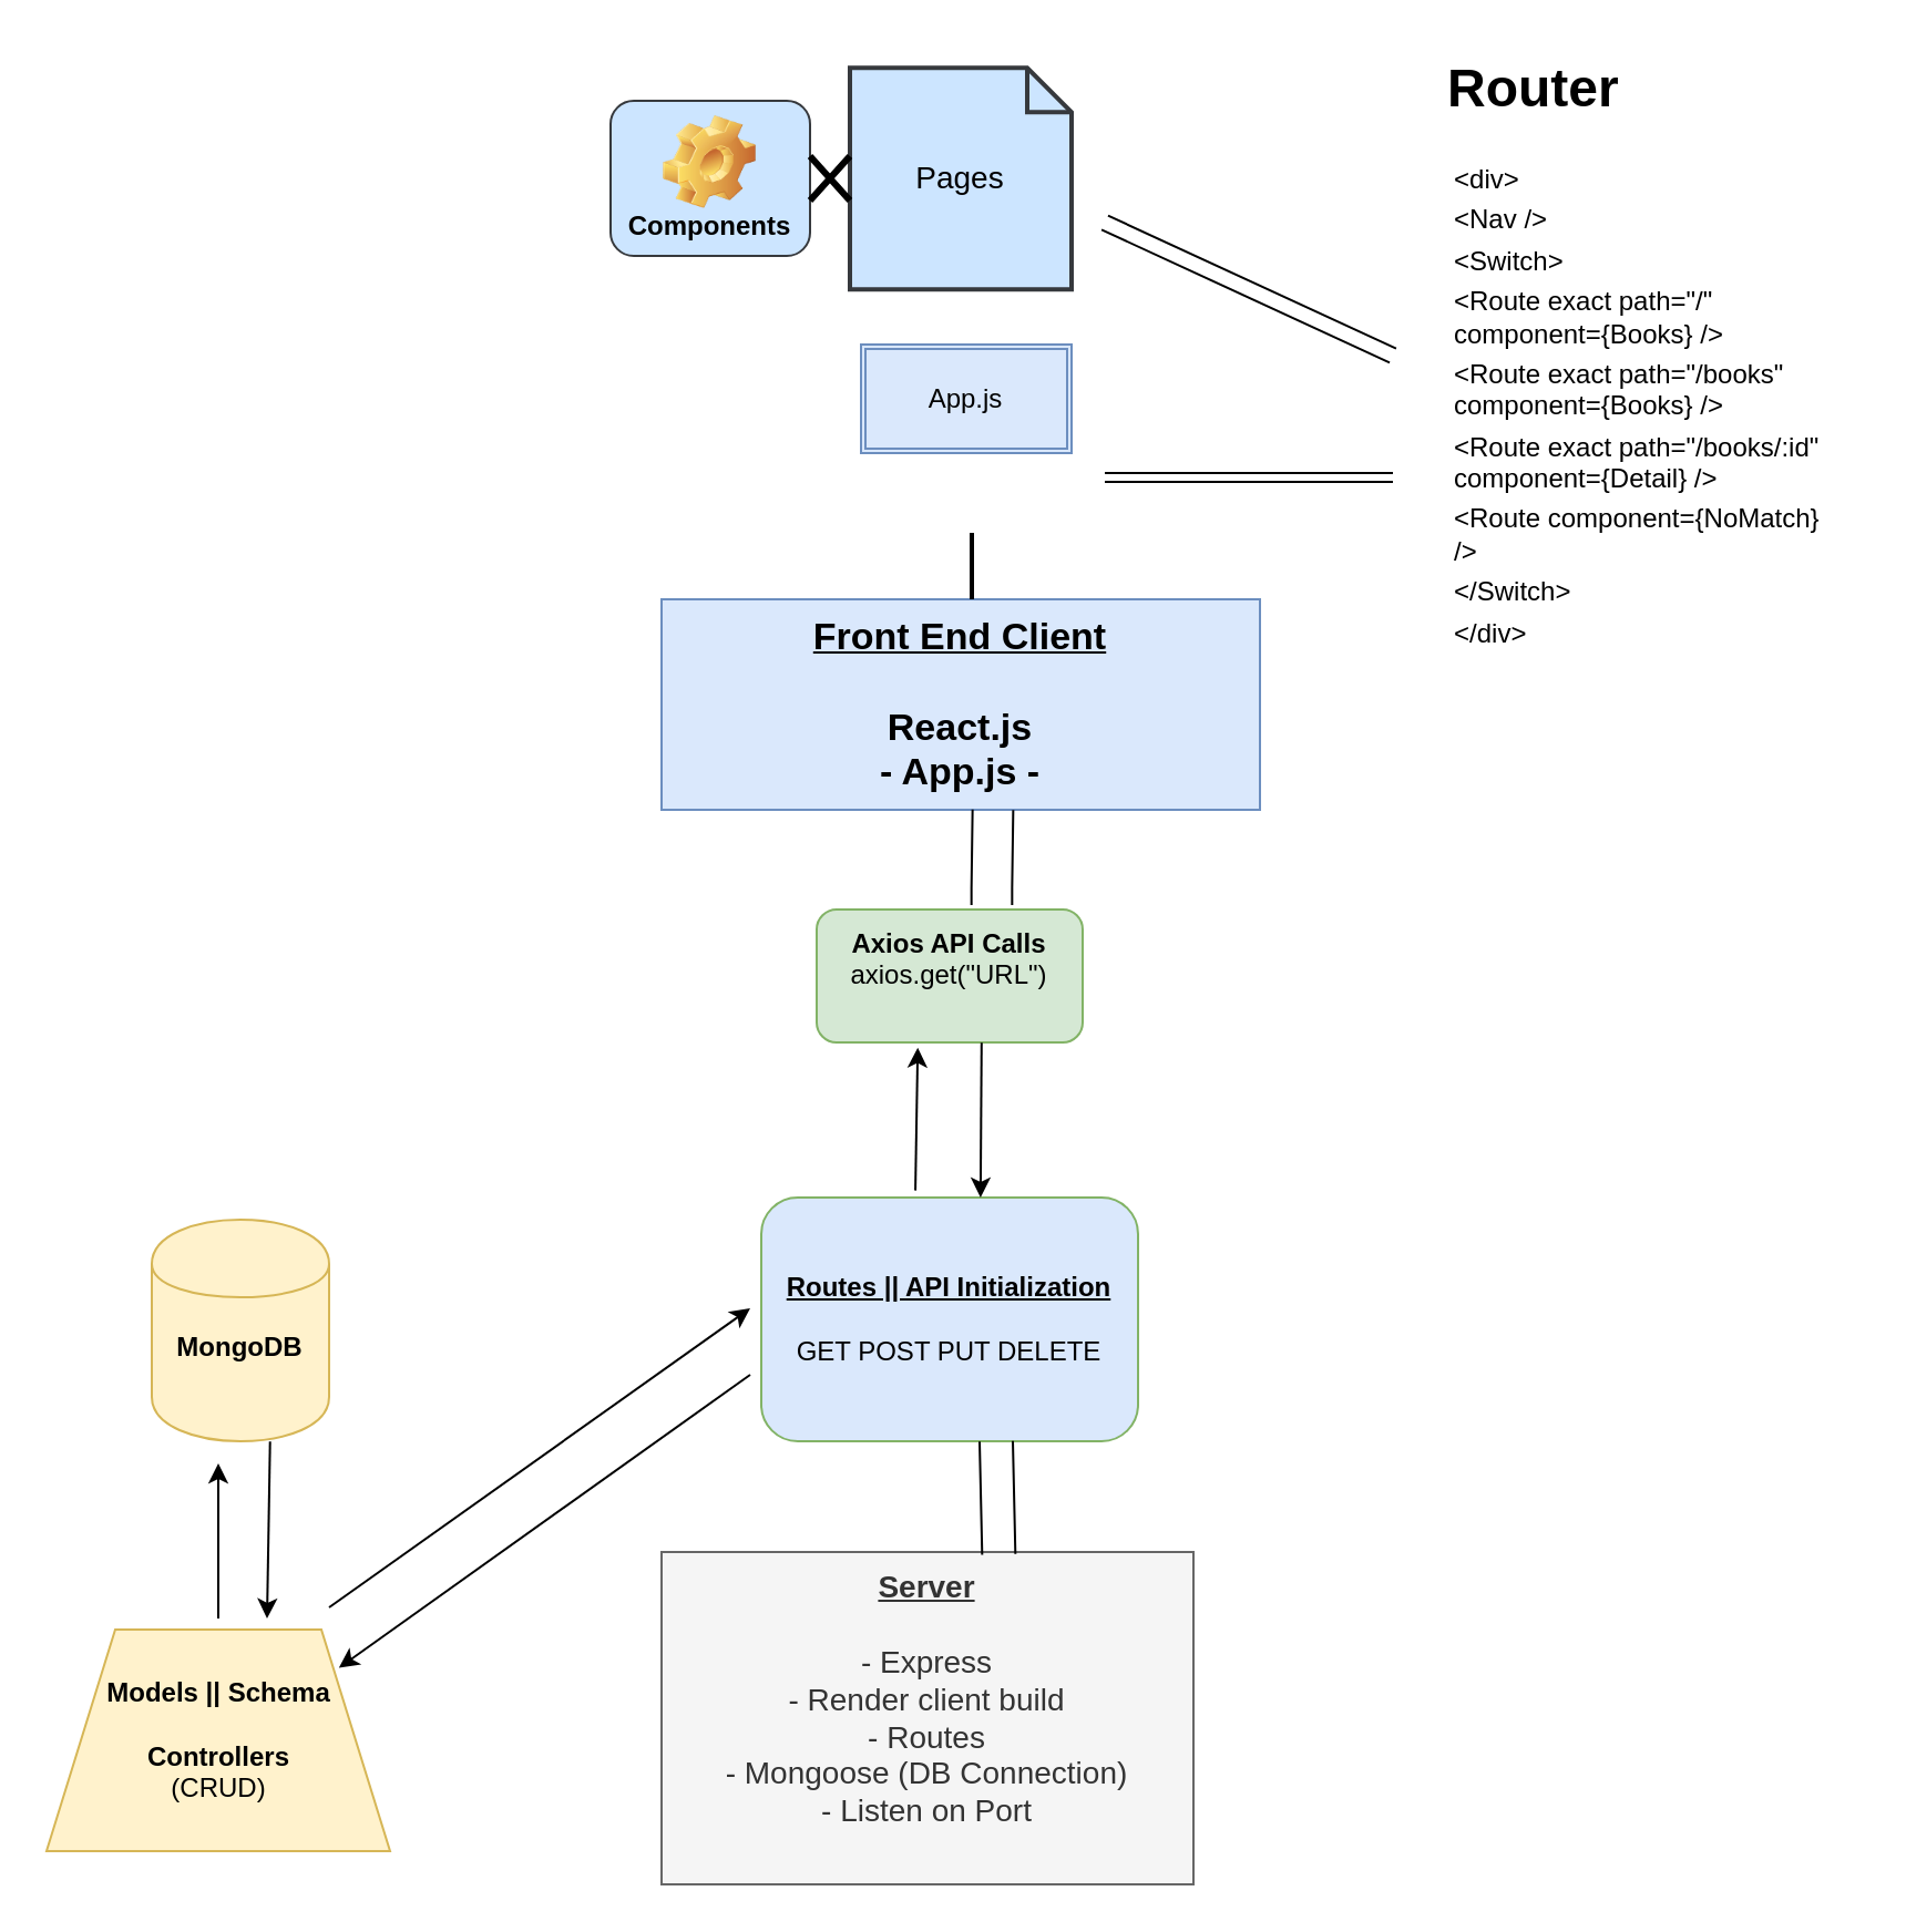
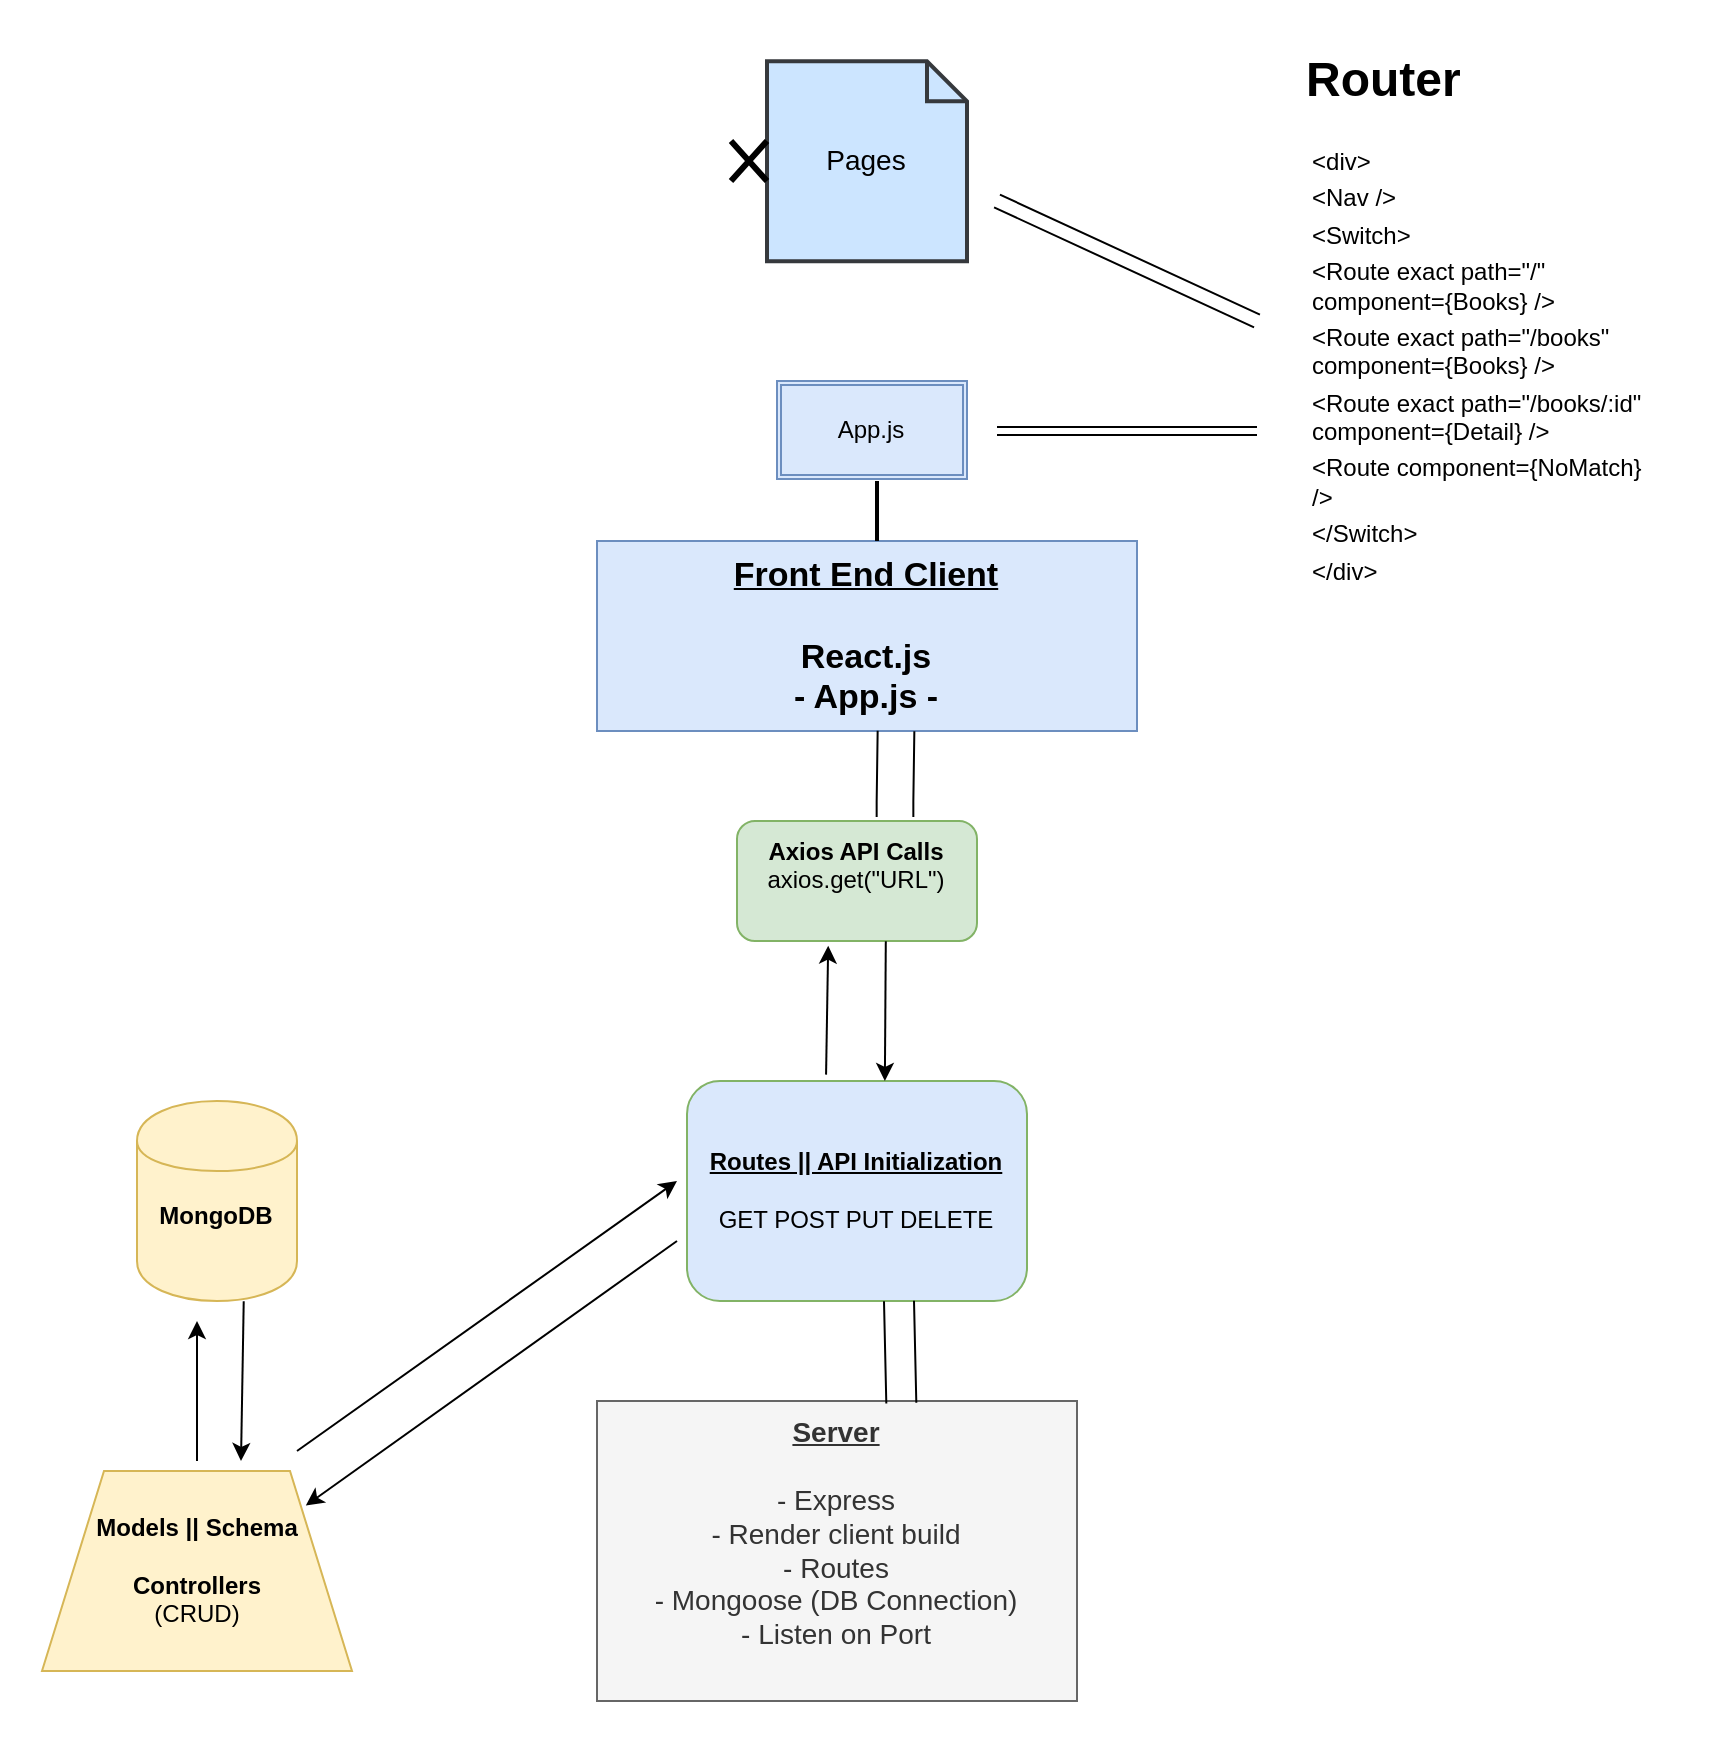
  <mxCell id="0" />
  <mxCell id="1" parent="0" />
  <mxCell id="2" value="&lt;b&gt;&lt;font style=&quot;font-size: 17px&quot;&gt;&lt;u&gt;Front End Client&lt;/u&gt;&lt;br&gt;&lt;br&gt;React.js&lt;br&gt;- App.js -&lt;br&gt;&lt;/font&gt;&lt;/b&gt;" style="rounded=0;whiteSpace=wrap;html=1;fillColor=#dae8fc;strokeColor=#6c8ebf;" vertex="1" parent="1"><mxGeometry x="298" y="270" width="270" height="95" as="geometry" /></mxCell>
  <mxCell id="3" value="&lt;font style=&quot;font-size: 14px&quot;&gt;&lt;b&gt;&lt;u&gt;Server&lt;/u&gt;&lt;br&gt;&lt;/b&gt;&lt;br&gt;- Express&lt;br&gt;- Render client build&lt;br&gt;- Routes&lt;br&gt;- Mongoose (DB Connection)&lt;br&gt;- Listen on Port&lt;br&gt;&lt;br&gt;&lt;/font&gt;" style="rounded=0;whiteSpace=wrap;html=1;fillColor=#f5f5f5;strokeColor=#666666;fontColor=#333333;" vertex="1" parent="1"><mxGeometry x="298" y="700" width="240" height="150" as="geometry" /></mxCell>
  <mxCell id="4" value="&lt;b&gt;Axios API Calls&lt;br&gt;&lt;/b&gt;axios.get(&quot;URL&quot;)&lt;br&gt;&lt;br&gt;" style="rounded=1;whiteSpace=wrap;html=1;fillColor=#d5e8d4;strokeColor=#82b366;" vertex="1" parent="1"><mxGeometry x="368" y="410" width="120" height="60" as="geometry" /></mxCell>
  <mxCell id="5" value="" style="shape=link;html=1;width=18.333;" edge="1" parent="1"><mxGeometry width="50" height="50" relative="1" as="geometry"><mxPoint x="447" y="408" as="sourcePoint" /><mxPoint x="447.5" y="365" as="targetPoint" /><Array as="points"><mxPoint x="447" y="400" /></Array></mxGeometry></mxCell>
  <mxCell id="6" value="&lt;b&gt;MongoDB&lt;br&gt;&lt;/b&gt;&lt;br&gt;" style="shape=cylinder;whiteSpace=wrap;html=1;boundedLbl=1;backgroundOutline=1;fillColor=#fff2cc;strokeColor=#d6b656;" vertex="1" parent="1"><mxGeometry x="68" y="550" width="80" height="100" as="geometry" /></mxCell>
  <mxCell id="7" value="&lt;b&gt;&lt;u&gt;Routes || API Initialization&lt;br&gt;&lt;/u&gt;&lt;/b&gt;&lt;br&gt;GET POST PUT DELETE&lt;br&gt;" style="rounded=1;whiteSpace=wrap;html=1;fillColor=#dae8fc;strokeColor=#82b366;" vertex="1" parent="1"><mxGeometry x="343" y="540" width="170" height="110" as="geometry" /></mxCell>
  <mxCell id="8" value="" style="shape=link;html=1;width=15;exitX=0.634;exitY=0.007;exitDx=0;exitDy=0;exitPerimeter=0;" edge="1" parent="1" source="3"><mxGeometry width="50" height="50" relative="1" as="geometry"><mxPoint x="448" y="693" as="sourcePoint" /><mxPoint x="449" y="650" as="targetPoint" /><Array as="points" /></mxGeometry></mxCell>
  <mxCell id="9" value="&lt;b&gt;Models || Schema&lt;br&gt;&lt;/b&gt;&lt;br&gt;&lt;b&gt;Controllers&lt;/b&gt;&lt;br&gt;(CRUD)&lt;br&gt;" style="shape=trapezoid;perimeter=trapezoidPerimeter;whiteSpace=wrap;html=1;fillColor=#fff2cc;strokeColor=#d6b656;" vertex="1" parent="1"><mxGeometry x="20.5" y="735" width="155" height="100" as="geometry" /></mxCell>
  <mxCell id="10" value="" style="endArrow=classic;html=1;" edge="1" parent="1"><mxGeometry width="50" height="50" relative="1" as="geometry"><mxPoint x="98" y="730" as="sourcePoint" /><mxPoint x="98" y="660" as="targetPoint" /></mxGeometry></mxCell>
  <mxCell id="11" value="" style="endArrow=classic;html=1;entryX=0.851;entryY=0.173;entryDx=0;entryDy=0;entryPerimeter=0;" edge="1" parent="1" target="9"><mxGeometry width="50" height="50" relative="1" as="geometry"><mxPoint x="338" y="620" as="sourcePoint" /><mxPoint x="178" y="720" as="targetPoint" /></mxGeometry></mxCell>
  <mxCell id="12" value="" style="endArrow=classic;html=1;exitX=0.667;exitY=1.001;exitDx=0;exitDy=0;exitPerimeter=0;" edge="1" parent="1" source="6"><mxGeometry width="50" height="50" relative="1" as="geometry"><mxPoint x="103" y="710" as="sourcePoint" /><mxPoint x="120" y="730" as="targetPoint" /></mxGeometry></mxCell>
  <mxCell id="13" value="" style="endArrow=classic;html=1;" edge="1" parent="1"><mxGeometry width="50" height="50" relative="1" as="geometry"><mxPoint x="148" y="725" as="sourcePoint" /><mxPoint x="338" y="590" as="targetPoint" /></mxGeometry></mxCell>
  <mxCell id="14" value="" style="endArrow=classic;html=1;entryX=0.582;entryY=0;entryDx=0;entryDy=0;entryPerimeter=0;exitX=0.62;exitY=1.002;exitDx=0;exitDy=0;exitPerimeter=0;" edge="1" parent="1" source="4" target="7"><mxGeometry width="50" height="50" relative="1" as="geometry"><mxPoint x="708" y="380" as="sourcePoint" /><mxPoint x="522" y="512" as="targetPoint" /></mxGeometry></mxCell>
  <mxCell id="15" value="" style="endArrow=classic;html=1;entryX=0.38;entryY=1.039;entryDx=0;entryDy=0;exitX=0.409;exitY=-0.029;exitDx=0;exitDy=0;exitPerimeter=0;entryPerimeter=0;" edge="1" parent="1" source="7" target="4"><mxGeometry width="50" height="50" relative="1" as="geometry"><mxPoint x="398" y="530" as="sourcePoint" /><mxPoint x="708" y="350" as="targetPoint" /></mxGeometry></mxCell>
- <mxCell id="16" value="Components&lt;br&gt;" style="label;whiteSpace=wrap;html=1;align=center;verticalAlign=bottom;spacingLeft=0;spacingBottom=4;imageAlign=center;imageVerticalAlign=top;image=img/clipart/Gear_128x128.png;fillColor=#cce5ff;strokeColor=#36393d;" vertex="1" parent="1"><mxGeometry x="275" y="45" width="90" height="70" as="geometry" /></mxCell>
- <mxCell id="17" value="App.js" style="shape=ext;double=1;rounded=0;whiteSpace=wrap;html=1;fillColor=#dae8fc;strokeColor=#6c8ebf;" vertex="1" parent="1"><mxGeometry x="388" y="155" width="95" height="49" as="geometry" /></mxCell>
+ <mxCell id="17" value="App.js" style="shape=ext;double=1;rounded=0;whiteSpace=wrap;html=1;fillColor=#dae8fc;strokeColor=#6c8ebf;" vertex="1" parent="1"><mxGeometry x="388" y="190" width="95" height="49" as="geometry" /></mxCell>
  <mxCell id="18" value="" style="line;strokeWidth=2;direction=south;html=1;" vertex="1" parent="1"><mxGeometry x="433" y="240" width="10" height="30" as="geometry" /></mxCell>
  <mxCell id="19" value="&lt;h1&gt;Router&lt;/h1&gt;&lt;table&gt;&lt;tbody&gt;&lt;tr&gt;&lt;td id=&quot;LC11&quot;&gt;&lt;span&gt;&amp;lt;&lt;/span&gt;div&lt;span&gt;&amp;gt;&lt;/span&gt;&lt;/td&gt;&lt;/tr&gt;&lt;tr&gt;&lt;td id=&quot;LC12&quot;&gt;&lt;span&gt;&amp;lt;&lt;/span&gt;Nav &lt;span&gt;/&lt;/span&gt;&lt;span&gt;&amp;gt;&lt;/span&gt;&lt;/td&gt;&lt;/tr&gt;&lt;tr&gt;&lt;td id=&quot;LC13&quot;&gt;&lt;span&gt;&amp;lt;&lt;/span&gt;Switch&lt;span&gt;&amp;gt;&lt;/span&gt;&lt;/td&gt;&lt;/tr&gt;&lt;tr&gt;&lt;td id=&quot;LC14&quot;&gt;&lt;span&gt;&amp;lt;&lt;/span&gt;Route exact path&lt;span&gt;=&lt;/span&gt;&lt;span&gt;&lt;span&gt;&quot;&lt;/span&gt;/&lt;span&gt;&quot;&lt;/span&gt;&lt;/span&gt; component&lt;span&gt;=&lt;/span&gt;{Books} &lt;span&gt;/&lt;/span&gt;&lt;span&gt;&amp;gt;&lt;/span&gt;&lt;/td&gt;&lt;/tr&gt;&lt;tr&gt;&lt;td id=&quot;LC15&quot;&gt;&lt;span&gt;&amp;lt;&lt;/span&gt;Route exact path&lt;span&gt;=&lt;/span&gt;&lt;span&gt;&lt;span&gt;&quot;&lt;/span&gt;/books&lt;span&gt;&quot;&lt;/span&gt;&lt;/span&gt; component&lt;span&gt;=&lt;/span&gt;{Books} &lt;span&gt;/&lt;/span&gt;&lt;span&gt;&amp;gt;&lt;/span&gt;&lt;/td&gt;&lt;/tr&gt;&lt;tr&gt;&lt;td id=&quot;LC16&quot;&gt;&lt;span&gt;&amp;lt;&lt;/span&gt;Route exact path&lt;span&gt;=&lt;/span&gt;&lt;span&gt;&lt;span&gt;&quot;&lt;/span&gt;/books/:id&lt;span&gt;&quot;&lt;/span&gt;&lt;/span&gt; component&lt;span&gt;=&lt;/span&gt;{Detail} &lt;span&gt;/&lt;/span&gt;&lt;span&gt;&amp;gt;&lt;/span&gt;&lt;/td&gt;&lt;/tr&gt;&lt;tr&gt;&lt;td id=&quot;LC17&quot;&gt;&lt;span&gt;&amp;lt;&lt;/span&gt;Route component&lt;span&gt;=&lt;/span&gt;{NoMatch} &lt;span&gt;/&lt;/span&gt;&lt;span&gt;&amp;gt;&lt;/span&gt;&lt;/td&gt;&lt;/tr&gt;&lt;tr&gt;&lt;td id=&quot;LC18&quot;&gt;&lt;span&gt;&amp;lt;&lt;/span&gt;&lt;span&gt;/&lt;/span&gt;Switch&lt;span&gt;&amp;gt;&lt;/span&gt;&lt;/td&gt;&lt;/tr&gt;&lt;tr&gt;&lt;td id=&quot;LC19&quot;&gt;&lt;span&gt;&amp;lt;&lt;/span&gt;&lt;span&gt;/&lt;/span&gt;div&lt;span&gt;&amp;gt;&lt;/span&gt;&lt;/td&gt;&lt;/tr&gt;&lt;/tbody&gt;&lt;/table&gt;" style="text;html=1;strokeColor=none;fillColor=none;spacing=5;spacingTop=-20;whiteSpace=wrap;overflow=hidden;rounded=0;" vertex="1" parent="1"><mxGeometry x="648" y="20" width="190" height="270" as="geometry" /></mxCell>
  <mxCell id="20" value="" style="shape=link;html=1;" edge="1" parent="1"><mxGeometry width="50" height="50" relative="1" as="geometry"><mxPoint x="498" y="215" as="sourcePoint" /><mxPoint x="628" y="215" as="targetPoint" /></mxGeometry></mxCell>
  <mxCell id="21" value="Pages&lt;br&gt;" style="shape=note;strokeWidth=2;fontSize=14;size=20;whiteSpace=wrap;html=1;fillColor=#cce5ff;strokeColor=#36393d;" vertex="1" parent="1"><mxGeometry x="383" y="30.167" width="100" height="100" as="geometry" /></mxCell>
  <mxCell id="22" value="" style="shape=link;html=1;width=7;" edge="1" parent="1"><mxGeometry width="50" height="50" relative="1" as="geometry"><mxPoint x="498" y="100" as="sourcePoint" /><mxPoint x="628" y="160" as="targetPoint" /></mxGeometry></mxCell>
  <mxCell id="23" value="" style="shape=umlDestroy;whiteSpace=wrap;html=1;strokeWidth=3;" vertex="1" parent="1"><mxGeometry x="365" y="70" width="18" height="20" as="geometry" /></mxCell>
